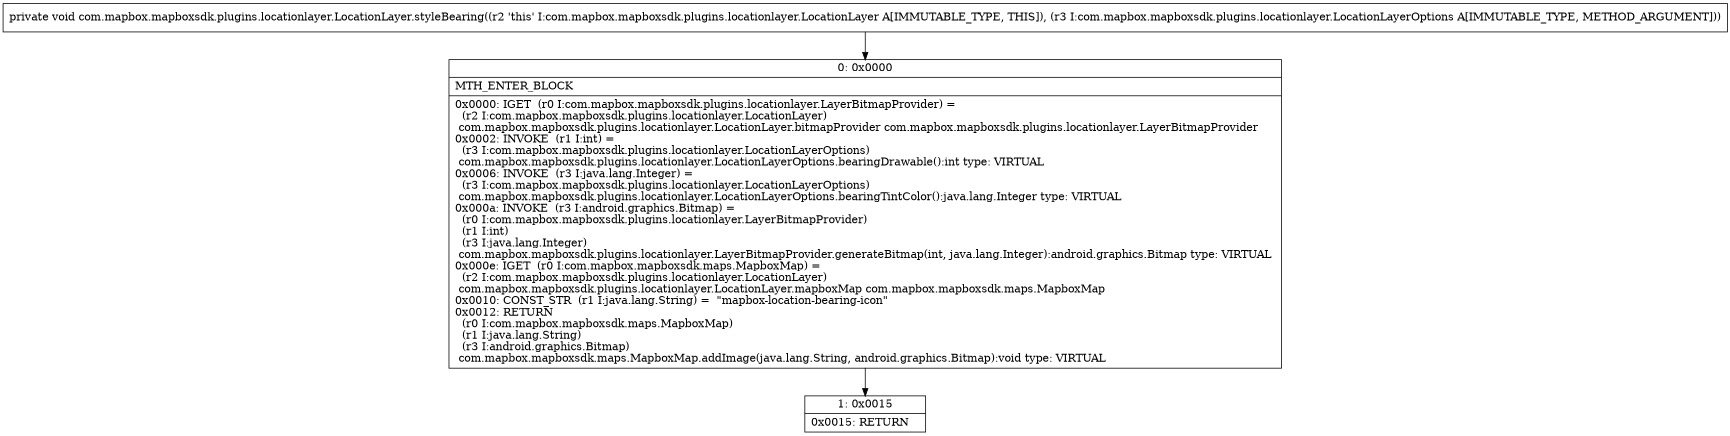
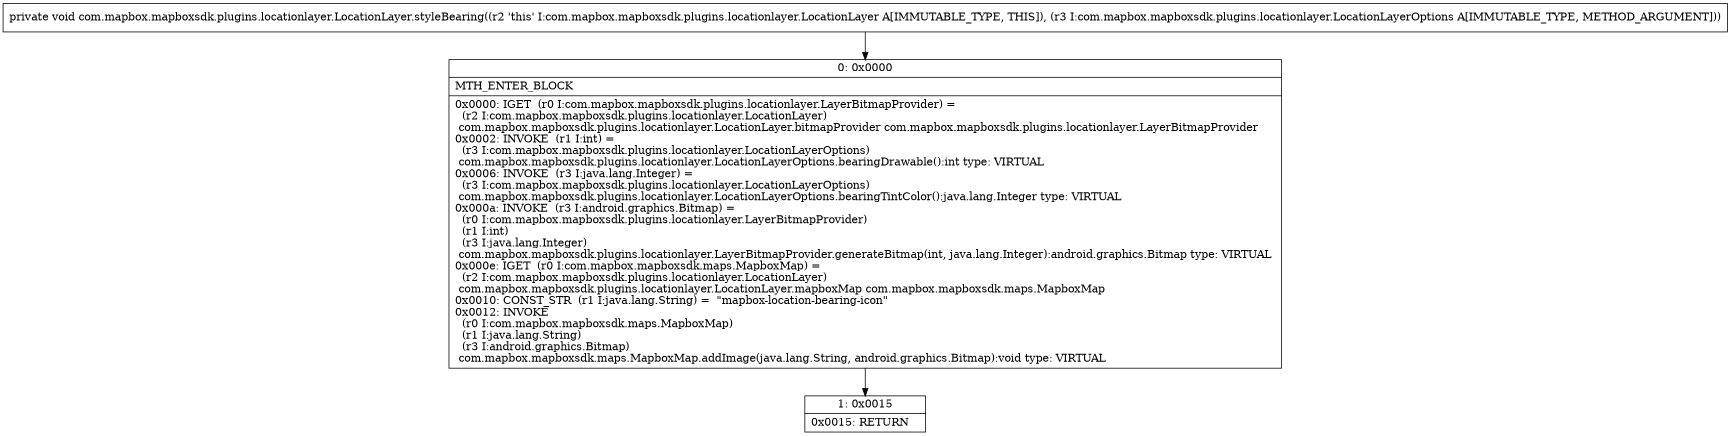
  digraph {
    node [shape=record]
-   n1 [label="{0\:\ 0x0000|MTH_ENTER_BLOCK\l|0x0000: IGET  (r0 I:com.mapbox.mapboxsdk.plugins.locationlayer.LayerBitmapProvider) = \l  (r2 I:com.mapbox.mapboxsdk.plugins.locationlayer.LocationLayer)\l com.mapbox.mapboxsdk.plugins.locationlayer.LocationLayer.bitmapProvider com.mapbox.mapboxsdk.plugins.locationlayer.LayerBitmapProvider \l0x0002: INVOKE  (r1 I:int) = \l  (r3 I:com.mapbox.mapboxsdk.plugins.locationlayer.LocationLayerOptions)\l com.mapbox.mapboxsdk.plugins.locationlayer.LocationLayerOptions.bearingDrawable():int type: VIRTUAL \l0x0006: INVOKE  (r3 I:java.lang.Integer) = \l  (r3 I:com.mapbox.mapboxsdk.plugins.locationlayer.LocationLayerOptions)\l com.mapbox.mapboxsdk.plugins.locationlayer.LocationLayerOptions.bearingTintColor():java.lang.Integer type: VIRTUAL \l0x000a: INVOKE  (r3 I:android.graphics.Bitmap) = \l  (r0 I:com.mapbox.mapboxsdk.plugins.locationlayer.LayerBitmapProvider)\l  (r1 I:int)\l  (r3 I:java.lang.Integer)\l com.mapbox.mapboxsdk.plugins.locationlayer.LayerBitmapProvider.generateBitmap(int, java.lang.Integer):android.graphics.Bitmap type: VIRTUAL \l0x000e: IGET  (r0 I:com.mapbox.mapboxsdk.maps.MapboxMap) = \l  (r2 I:com.mapbox.mapboxsdk.plugins.locationlayer.LocationLayer)\l com.mapbox.mapboxsdk.plugins.locationlayer.LocationLayer.mapboxMap com.mapbox.mapboxsdk.maps.MapboxMap \l0x0010: CONST_STR  (r1 I:java.lang.String) =  \"mapbox\-location\-bearing\-icon\" \l0x0012: RETURN  \l  (r0 I:com.mapbox.mapboxsdk.maps.MapboxMap)\l  (r1 I:java.lang.String)\l  (r3 I:android.graphics.Bitmap)\l com.mapbox.mapboxsdk.maps.MapboxMap.addImage(java.lang.String, android.graphics.Bitmap):void type: VIRTUAL \l}"]
+   n1 [label="{0\:\ 0x0000|MTH_ENTER_BLOCK\l|0x0000: IGET  (r0 I:com.mapbox.mapboxsdk.plugins.locationlayer.LayerBitmapProvider) = \l  (r2 I:com.mapbox.mapboxsdk.plugins.locationlayer.LocationLayer)\l com.mapbox.mapboxsdk.plugins.locationlayer.LocationLayer.bitmapProvider com.mapbox.mapboxsdk.plugins.locationlayer.LayerBitmapProvider \l0x0002: INVOKE  (r1 I:int) = \l  (r3 I:com.mapbox.mapboxsdk.plugins.locationlayer.LocationLayerOptions)\l com.mapbox.mapboxsdk.plugins.locationlayer.LocationLayerOptions.bearingDrawable():int type: VIRTUAL \l0x0006: INVOKE  (r3 I:java.lang.Integer) = \l  (r3 I:com.mapbox.mapboxsdk.plugins.locationlayer.LocationLayerOptions)\l com.mapbox.mapboxsdk.plugins.locationlayer.LocationLayerOptions.bearingTintColor():java.lang.Integer type: VIRTUAL \l0x000a: INVOKE  (r3 I:android.graphics.Bitmap) = \l  (r0 I:com.mapbox.mapboxsdk.plugins.locationlayer.LayerBitmapProvider)\l  (r1 I:int)\l  (r3 I:java.lang.Integer)\l com.mapbox.mapboxsdk.plugins.locationlayer.LayerBitmapProvider.generateBitmap(int, java.lang.Integer):android.graphics.Bitmap type: VIRTUAL \l0x000e: IGET  (r0 I:com.mapbox.mapboxsdk.maps.MapboxMap) = \l  (r2 I:com.mapbox.mapboxsdk.plugins.locationlayer.LocationLayer)\l com.mapbox.mapboxsdk.plugins.locationlayer.LocationLayer.mapboxMap com.mapbox.mapboxsdk.maps.MapboxMap \l0x0010: CONST_STR  (r1 I:java.lang.String) =  \"mapbox\-location\-bearing\-icon\" \l0x0012: INVOKE  \l  (r0 I:com.mapbox.mapboxsdk.maps.MapboxMap)\l  (r1 I:java.lang.String)\l  (r3 I:android.graphics.Bitmap)\l com.mapbox.mapboxsdk.maps.MapboxMap.addImage(java.lang.String, android.graphics.Bitmap):void type: VIRTUAL \l}"]
    n2 [label="{1\:\ 0x0015|0x0015: RETURN   \l}"]
    n3 [label="{private void com.mapbox.mapboxsdk.plugins.locationlayer.LocationLayer.styleBearing((r2 'this' I:com.mapbox.mapboxsdk.plugins.locationlayer.LocationLayer A[IMMUTABLE_TYPE, THIS]), (r3 I:com.mapbox.mapboxsdk.plugins.locationlayer.LocationLayerOptions A[IMMUTABLE_TYPE, METHOD_ARGUMENT])) }"]
    n1 -> n2
    n3 -> n1
  }
